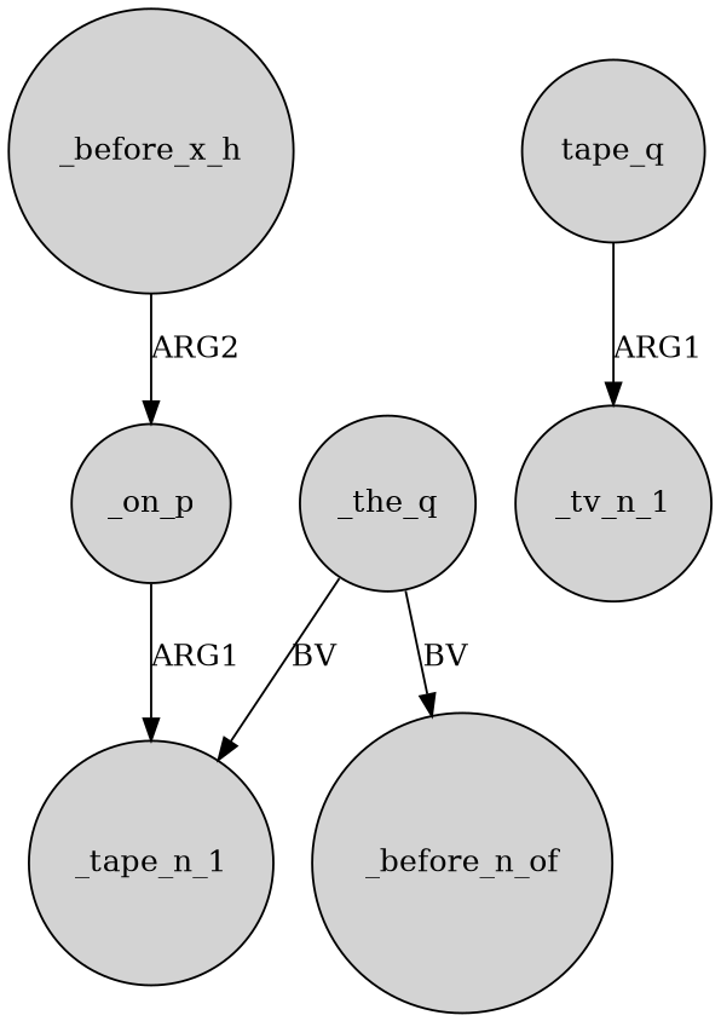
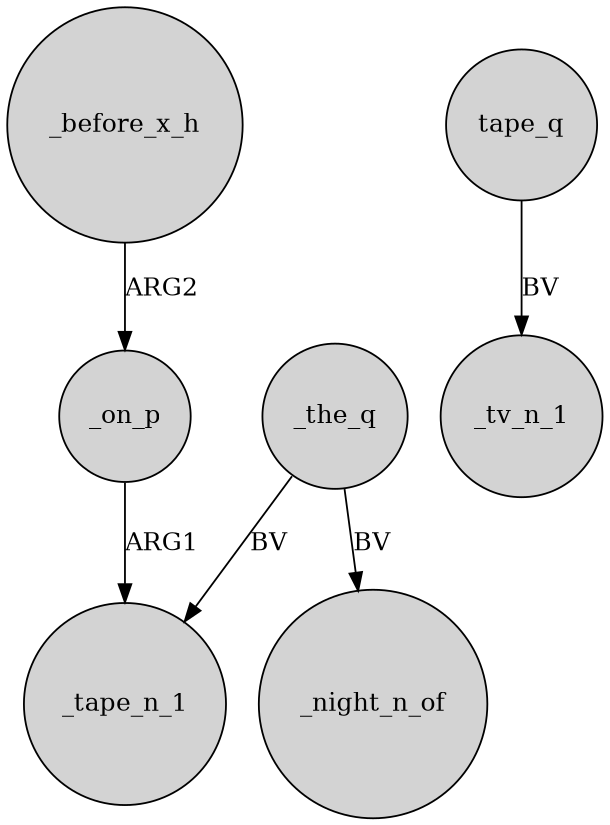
  digraph {
    node [shape=circle style=filled]
    _before_x_h
    _on_p
    _tape_n_1
    n4 [label=tape_q]
    _tv_n_1
    _the_q
-   _night_n_of [label=_before_n_of]
+   _night_n_of
    _before_x_h -> _on_p [label=ARG2]
    _on_p -> _tape_n_1 [label=ARG1]
-   n4 -> _tv_n_1 [label=ARG1]
+   n4 -> _tv_n_1 [label=BV]
    _the_q -> _tape_n_1 [label=BV]
    _the_q -> _night_n_of [label=BV]
  }
